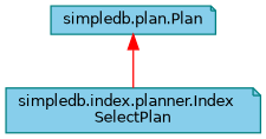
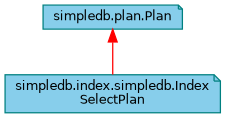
  digraph {
    node [color=teal fillcolor=skyblue fontname=Helvetica fontsize=10 shape=note style=filled]
-   n1 [fontcolor=black height=0.2 label="simpledb.index.planner.Index\lSelectPlan" width=0.4]
+   n1 [fontcolor=black height=0.2 label="simpledb.index.simpledb.Index\lSelectPlan" width=0.4]
    n2 [height=0.2 label="simpledb.plan.Plan" width=0.4]
    n2 -> n1 [color=red dir=back fontname=Helvetica fontsize=10 labelfontname=Helvetica labelfontsize=10 style=solid]
  }
